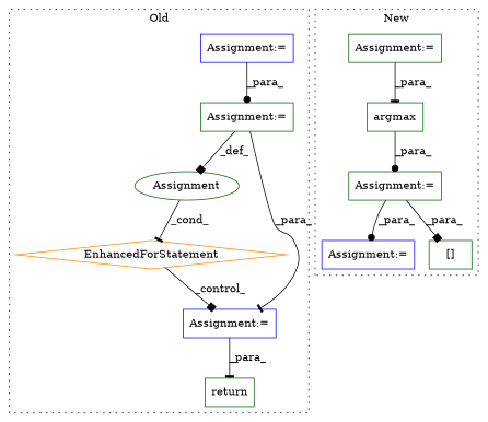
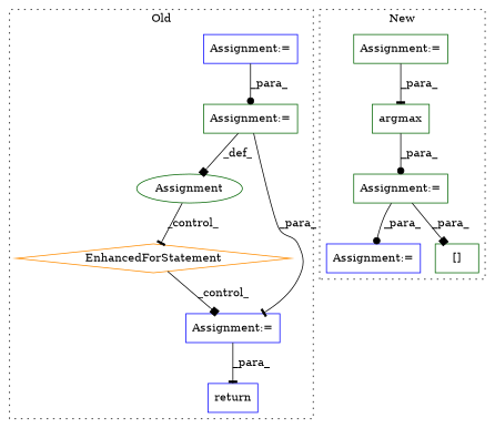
  digraph {
    node [a=7 color=darkgreen l=1 s="5166,5255" shape=box]
    edge [arrowhead=tee]
-   n1 [a=41 l=7 label=return s=5744]
+   n1 [a=41 color=blue l=7 label=return s=5744]
    n2 [color=blue label="Assignment:=" s=5106]
    n3 [l="57,2" label="Assignment:="]
    n4 [a=70 color=darkorange l="57,2" label=EnhancedForStatement shape=diamond]
    n5 [a=42 l=5 label=Assignment s=5227 shape=ellipse]
    n6 [color=blue label="Assignment:=" s=5700]
    n7 [a=32 l="7,1" label=argmax s="5590,5623"]
    n8 [label="Assignment:=" s=5583]
    n9 [label="Assignment:=" s=5151]
    n10 [color=blue label="Assignment:=" s=5645]
    n11 [a=2 l="11,1" label="[]" s="5728,5748"]
    subgraph cluster_1 {
      label=Old
      style=dotted
      n1
      n2
      n3
      n4
      n5
      n6
    }
    subgraph cluster_2 {
      label=New
      style=dotted
      n7
      n8
      n9
      n10
      n11
    }
    n2 -> n3 [arrowhead=dot label=_para_]
    n3 -> n5 [arrowhead=box label=_def_]
    n3 -> n6 [label=_para_]
    n4 -> n6 [arrowhead=box label=_control_]
-   n5 -> n4 [label=_cond_]
+   n5 -> n4 [label=_control_]
    n6 -> n1 [label=_para_]
    n7 -> n8 [arrowhead=dot label=_para_]
    n8 -> n10 [arrowhead=dot label=_para_]
    n8 -> n11 [arrowhead=box label=_para_]
    n9 -> n7 [label=_para_]
  }
